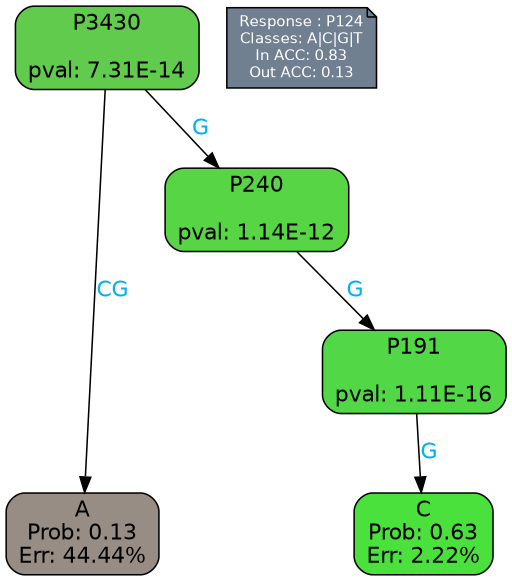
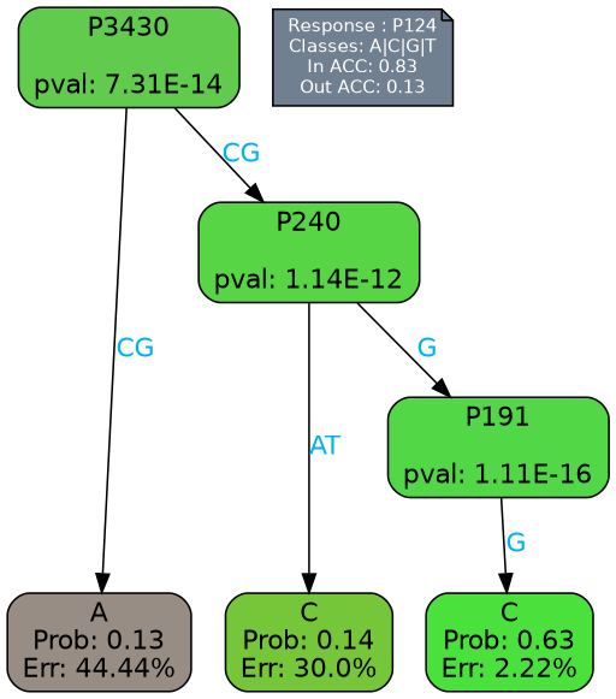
  digraph {
    ranksep=equally
    splines=polylines
    node [color=black fontname=helvetica shape=box style="filled, rounded"]
    edge [fontcolor=deepskyblue2 fontname=helvetica]
    n1 [fillcolor="#988d85" label="A\nProb: 0.13\nErr: 44.44%"]
+   n2 [fillcolor="#76c639" label="C\nProb: 0.14\nErr: 30.0%"]
    n3 [fillcolor="#4ae13c" label="C\nProb: 0.63\nErr: 2.22%"]
    n4 [align=left fillcolor=slategray fontcolor=white fontsize=10 label="Response : P124\nClasses: A|C|G|T\nIn ACC: 0.83\nOut ACC: 0.13\n" shape=note style=filled]
    n5 [fillcolor="#60cb4c" label="P3430\n\npval: 7.31E-14"]
    n6 [fillcolor="#57d544" label="P240\n\npval: 1.14E-12"]
    n7 [fillcolor="#52d746" label="P191\n\npval: 1.11E-16"]
    subgraph sub_1 {
      rank=same
      n1
+     n2
      n3
    }
    subgraph sub_2 {
      rank=same
      n4
      n5
    }
    n5 -> n1 [label=CG]
-   n5 -> n6 [label=G]
+   n5 -> n6 [label=CG]
+   n6 -> n2 [label=AT]
    n6 -> n7 [label=G]
    n7 -> n3 [label=G]
  }
